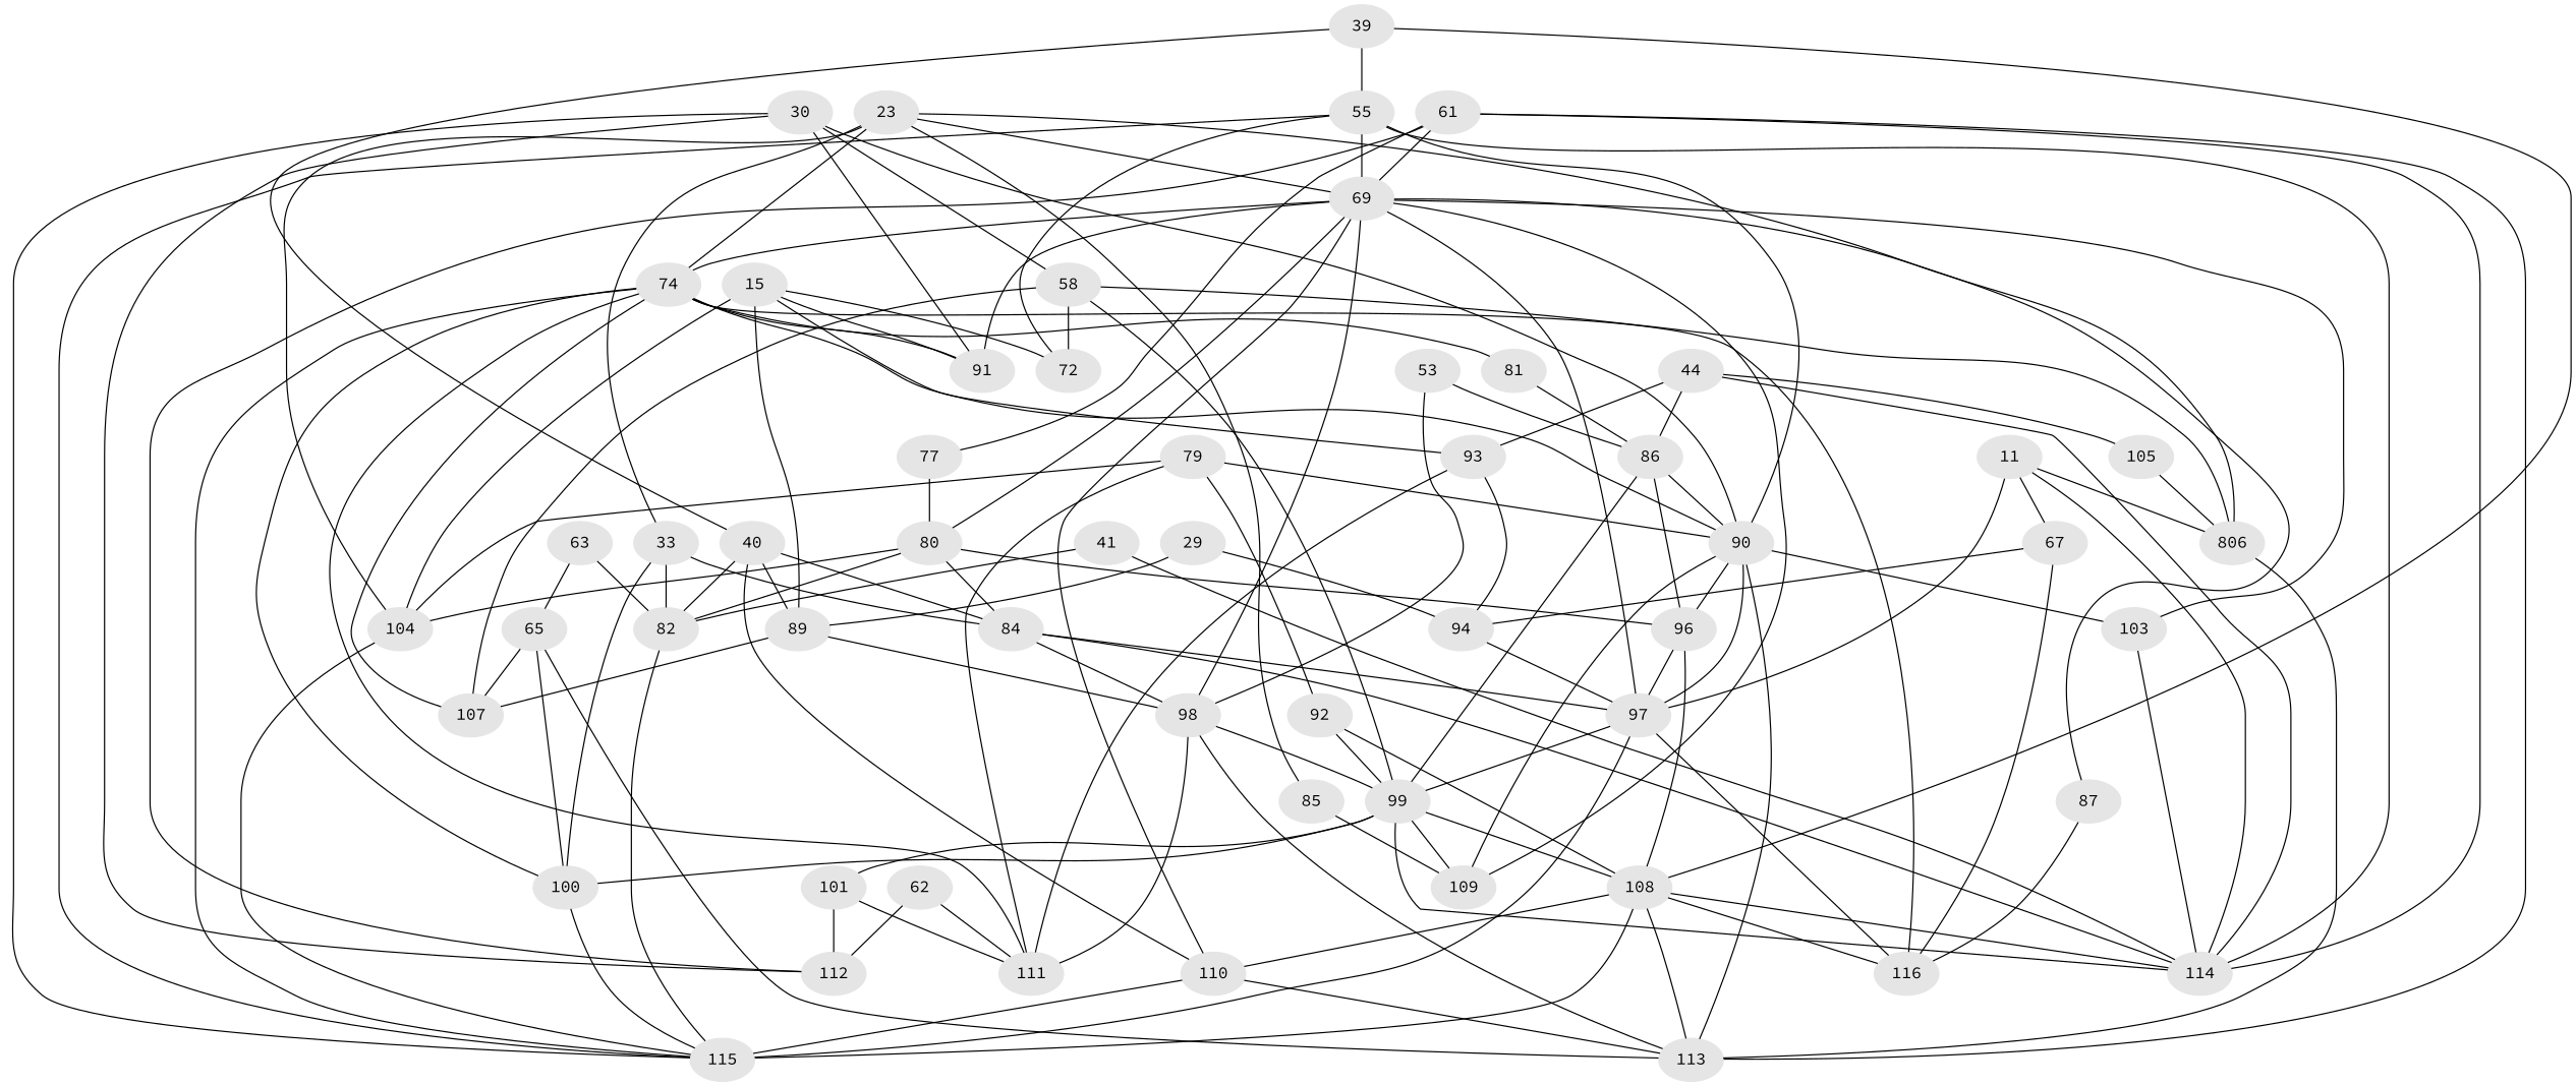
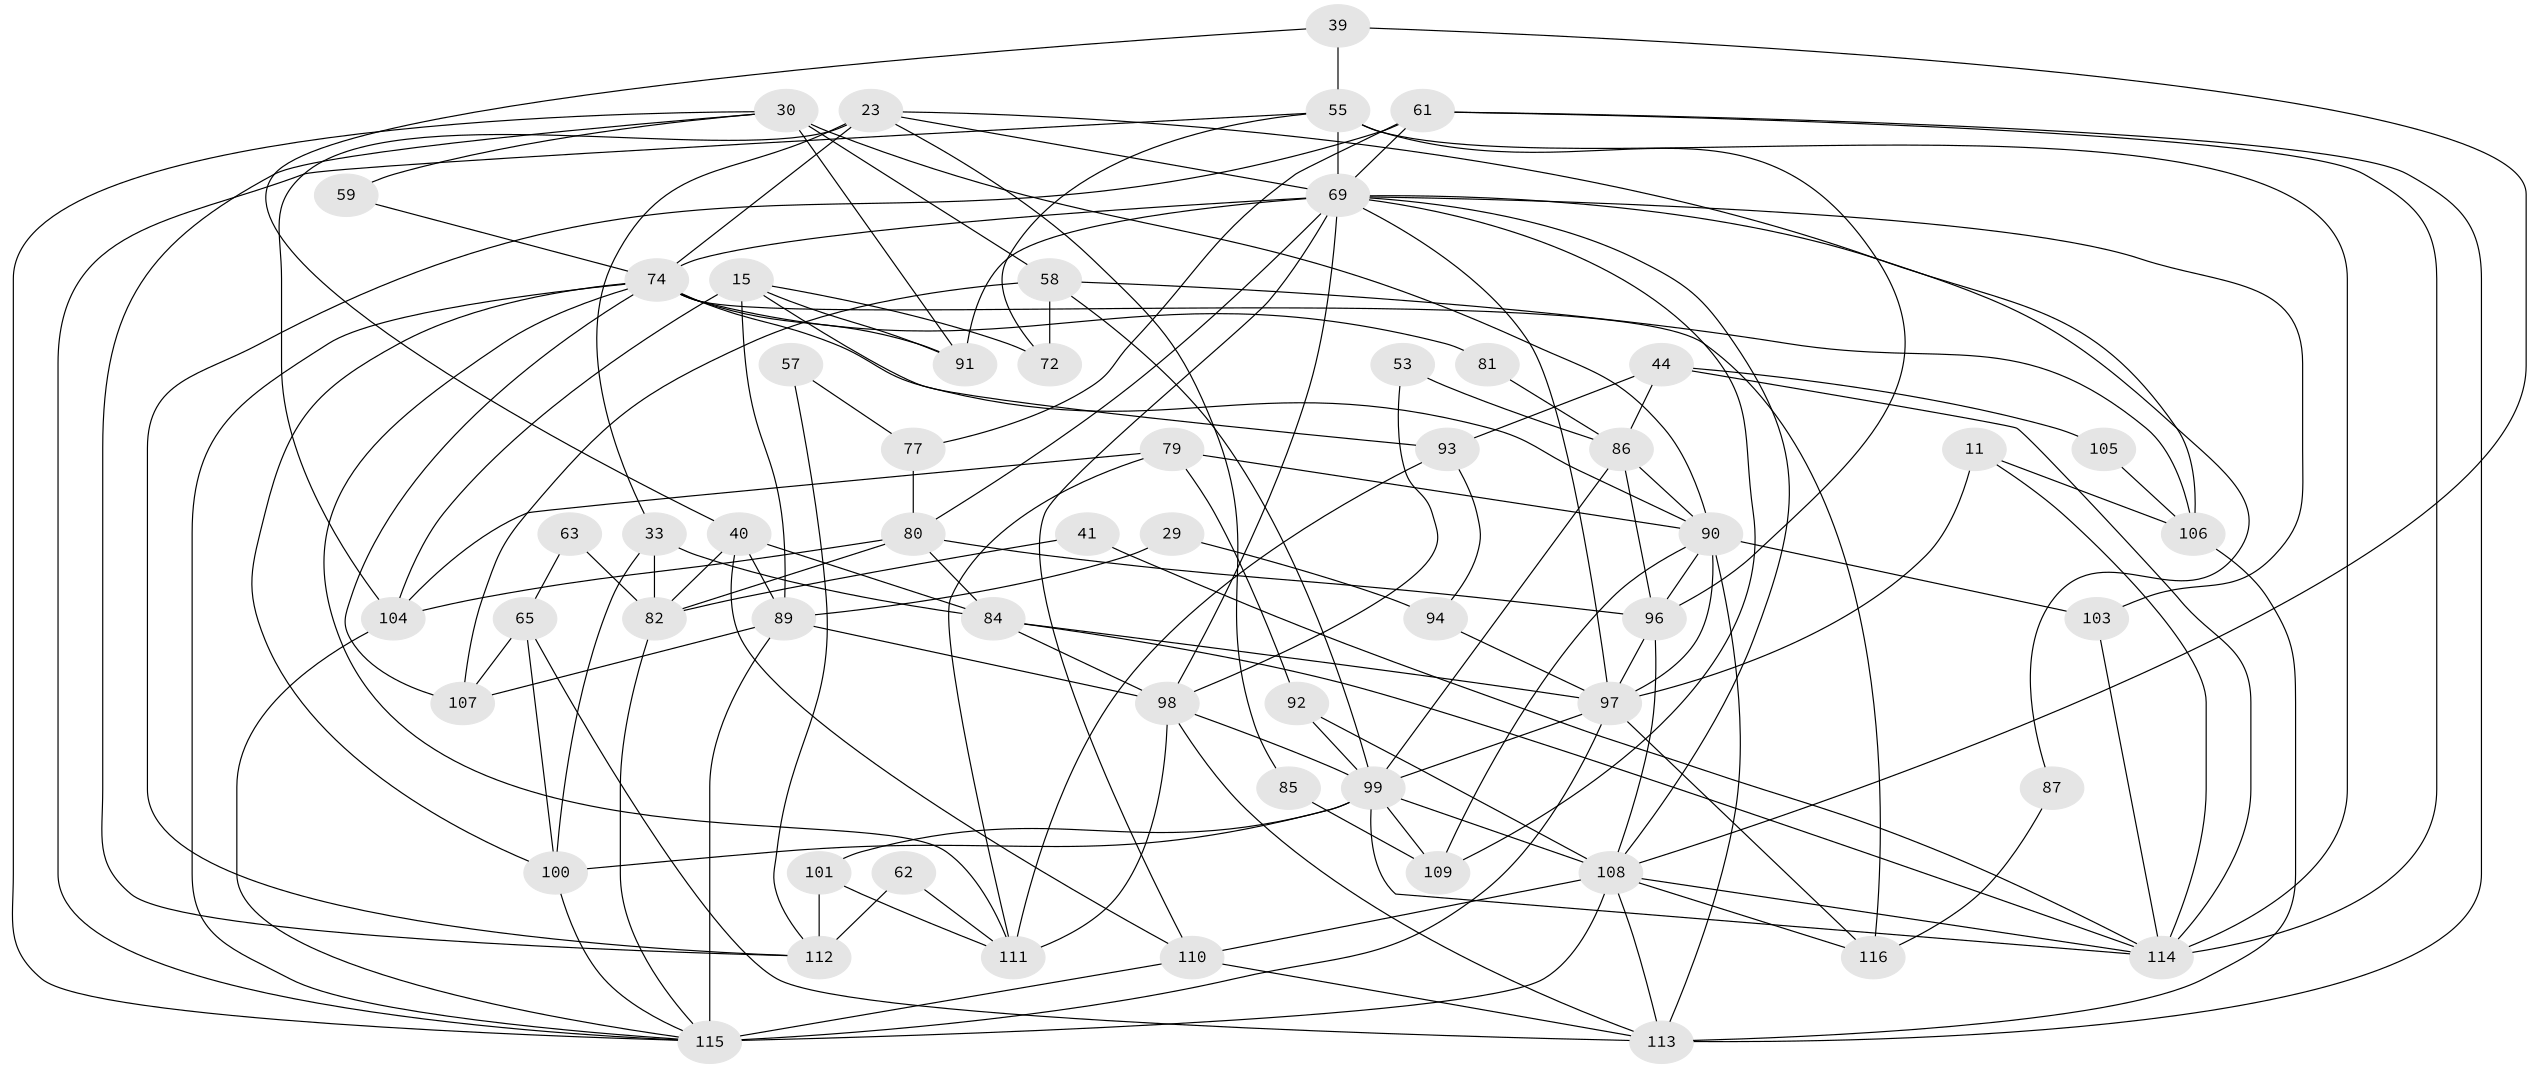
  graph {
    fontname="Source Code Pro"
    node [color=gray90 fontname="Source Code Pro" style=filled]
    edge [fontname="Source Code Pro"]
    11
-   67
    97 [super="+9+36+95"]
-   106 [label=806]
+   106
    114 [super="+18+78"]
    94
    116
    115 [super="+16+34+70+73"]
    99 [super="+75+56"]
    113 [super="+102"]
    15 [super="+4"]
    72
    89 [super="+21"]
    91 [super="+6"]
    93
    104 [super="+14"]
    98 [super="+22"]
    107
    111 [super="+76"]
    23
    33
    69 [super="+12+32+37+42"]
    74 [super="+54+35+64"]
    85
    82 [super="+13+48"]
    84 [super="+19+83"]
    100 [super="+68"]
    108 [super="+47+43+71+66"]
    110 [super="+25"]
    80 [super="+45"]
    87
    103
    109 [super="+2"]
    90 [super="+49+88"]
    81
    29
    30
    58
+   59
    112
    96 [super="+51"]
    40 [super="+3"]
    39
    55
    41
    44
    86
    105
    53
+   57
    77
    101
    61 [super="+26"]
    62
    65 [super="+27"]
    63
    79
    92
-   11 -- 67
    11 -- 97 [weight=3]
    11 -- 106
    11 -- 114 [weight=3]
-   67 -- 94
-   67 -- 116
    97 -- 116
    97 -- 115 [weight=2]
    97 -- 99
    106 -- 113
    94 -- 97
    99 -- 114
    99 -- 100 [weight=2]
    99 -- 108 [weight=2]
    99 -- 109 [weight=2]
    99 -- 101
    15 -- 72
    15 -- 89
    15 -- 91
    15 -- 93
    15 -- 104
+   89 -- 115 [weight=2]
    89 -- 98
    89 -- 107
    93 -- 94
    93 -- 111
    104 -- 115
    98 -- 99 [weight=3]
    98 -- 113
    98 -- 111 [weight=2]
    23 -- 106
    23 -- 104 [weight=2]
    23 -- 33
    23 -- 69
    23 -- 74
    23 -- 85
    33 -- 82
    33 -- 84
    33 -- 100
    69 -- 97 [weight=2]
    69 -- 91
    69 -- 98 [weight=2]
    69 -- 74
+   69 -- 108
    69 -- 110 [weight=2]
    69 -- 80
    69 -- 87
    69 -- 103
    69 -- 109
    74 -- 116
    74 -- 115
    74 -- 91
    74 -- 107
    74 -- 111
    74 -- 100
    74 -- 90 [weight=3]
    74 -- 81
    85 -- 109
    82 -- 115
    84 -- 97 [weight=2]
    84 -- 114 [weight=2]
    84 -- 98
    100 -- 115 [weight=2]
    108 -- 114
    108 -- 116
    108 -- 115 [weight=2]
    108 -- 113
    108 -- 110
    110 -- 115 [weight=2]
    110 -- 113 [weight=2]
    80 -- 104
    80 -- 82 [weight=2]
    80 -- 84
    80 -- 96
    87 -- 116
    103 -- 114
    90 -- 97 [weight=2]
    90 -- 113 [weight=2]
    90 -- 103
    90 -- 109
    90 -- 96
    81 -- 86
    29 -- 94
    29 -- 89
    30 -- 115
    30 -- 91 [weight=2]
    30 -- 90
    30 -- 58
+   30 -- 59
    30 -- 112
    58 -- 106
    58 -- 99
    58 -- 72
    58 -- 107
+   59 -- 74
    96 -- 97
    96 -- 108
    40 -- 89
    40 -- 82
    40 -- 84
    40 -- 110
    39 -- 108
    39 -- 40
    39 -- 55
    55 -- 114
    55 -- 115
    55 -- 72
    55 -- 69
-   55 -- 90
+   55 -- 96
    41 -- 114
    41 -- 82
    44 -- 114
    44 -- 93
    44 -- 86
    44 -- 105
    86 -- 99
    86 -- 90
    86 -- 96
    105 -- 106
    53 -- 98
    53 -- 86
+   57 -- 112
+   57 -- 77
    77 -- 80
    101 -- 111
    101 -- 112
    61 -- 114
    61 -- 113
    61 -- 69
    61 -- 112
    61 -- 77
    62 -- 111
    62 -- 112
    65 -- 113
    65 -- 107
    65 -- 100
    63 -- 82
    63 -- 65
    79 -- 104
    79 -- 111
    79 -- 90
    79 -- 92
    92 -- 99
    92 -- 108
  }
